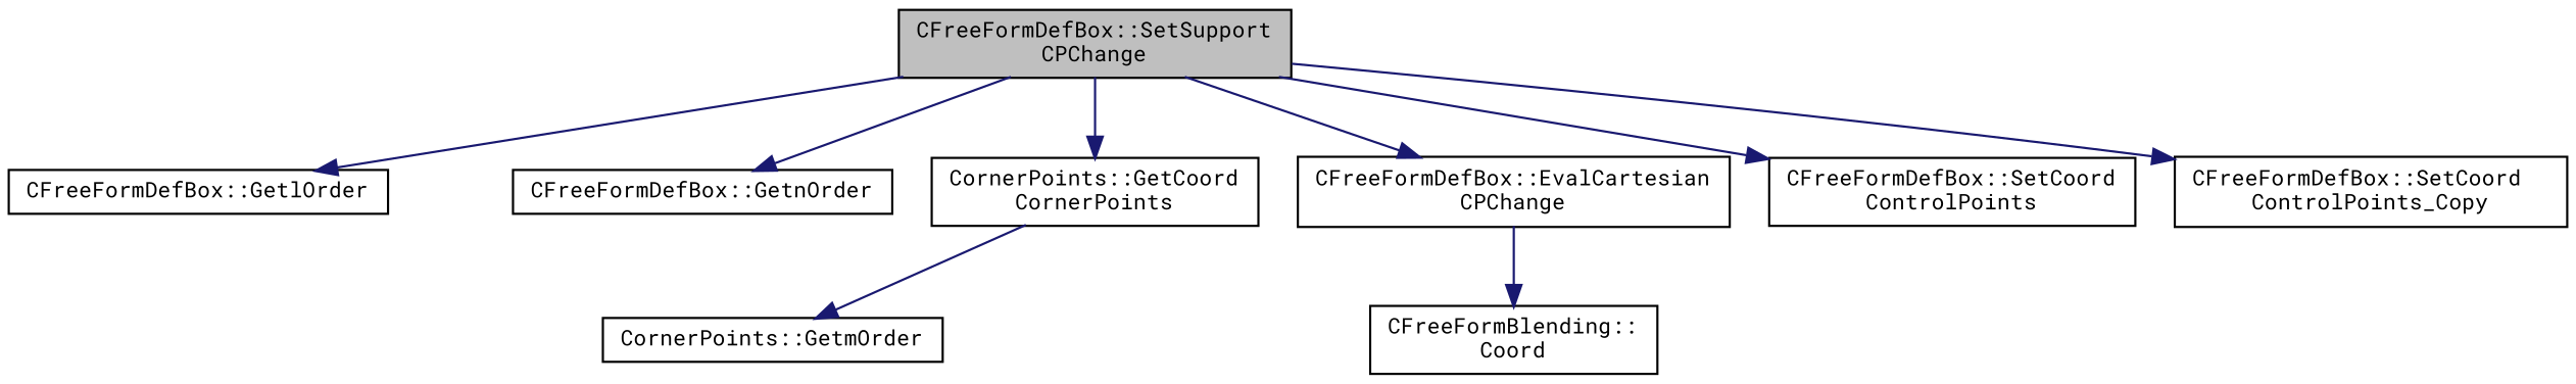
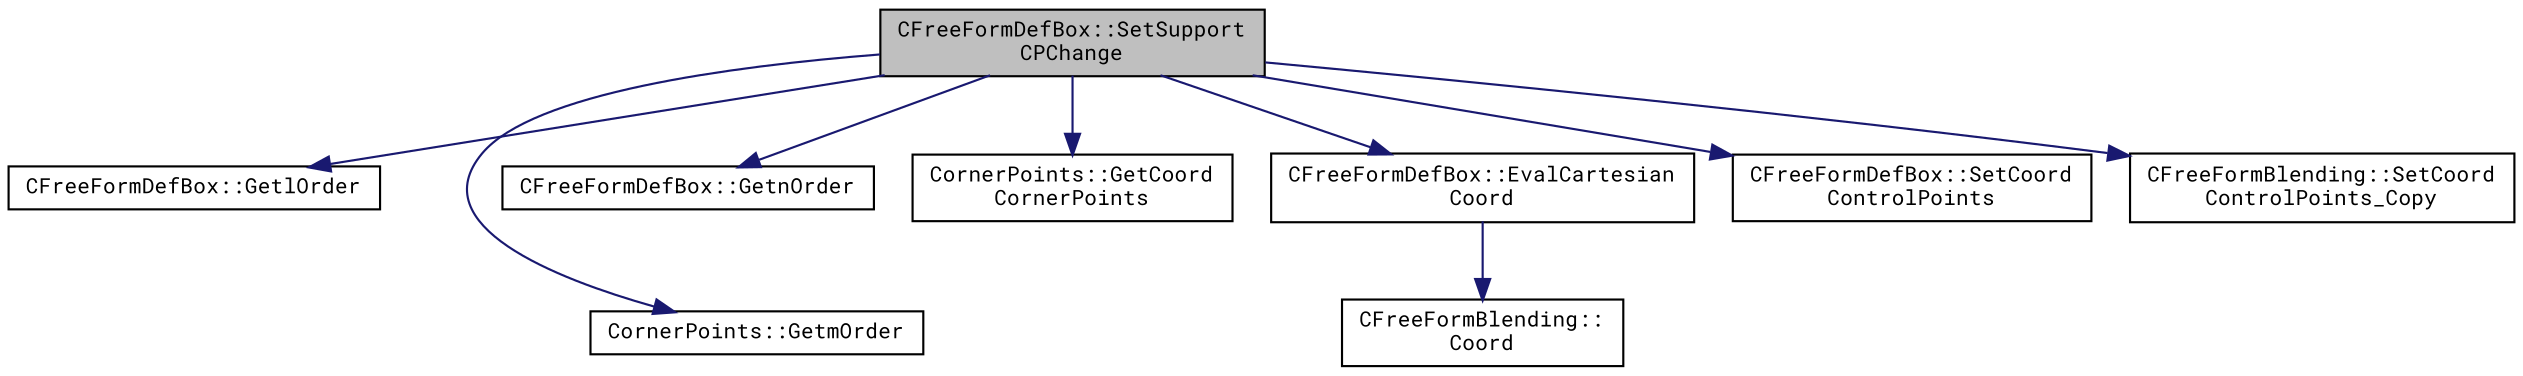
  digraph {
    fontname="Roboto Mono"
    rankdir=TB
    node [color=black fillcolor=white fontname="Roboto Mono" fontsize=10 shape=record style=filled]
    edge [color=midnightblue fontname="Roboto Mono" fontsize=10 labelfontname=Helvetica labelfontsize=10 style=solid]
    n1 [fillcolor=grey75 fontcolor=black height=0.2 label="CFreeFormDefBox::SetSupport\lCPChange" width=0.4]
    n2 [height=0.2 label="CFreeFormDefBox::GetlOrder" width=0.4]
    n3 [height=0.2 label="CornerPoints::GetmOrder" width=0.4]
    n4 [height=0.2 label="CFreeFormDefBox::GetnOrder" width=0.4]
    n5 [height=0.2 label="CornerPoints::GetCoord\lCornerPoints" width=0.4]
-   n6 [height=0.2 label="CFreeFormDefBox::EvalCartesian\lCPChange" width=0.4]
+   n6 [height=0.2 label="CFreeFormDefBox::EvalCartesian\lCoord" width=0.4]
    n7 [height=0.2 label="CFreeFormDefBox::SetCoord\lControlPoints" width=0.4]
-   n8 [height=0.2 label="CFreeFormDefBox::SetCoord\lControlPoints_Copy" width=0.4]
+   n8 [height=0.2 label="CFreeFormBlending::SetCoord\lControlPoints_Copy" width=0.4]
    n9 [height=0.2 label="CFreeFormBlending::\lCoord" width=0.4]
    n1 -> n2
-   n5 -> n3
+   n1 -> n3
    n1 -> n4
    n1 -> n5
    n1 -> n6
    n1 -> n7
    n1 -> n8
    n6 -> n9
  }
